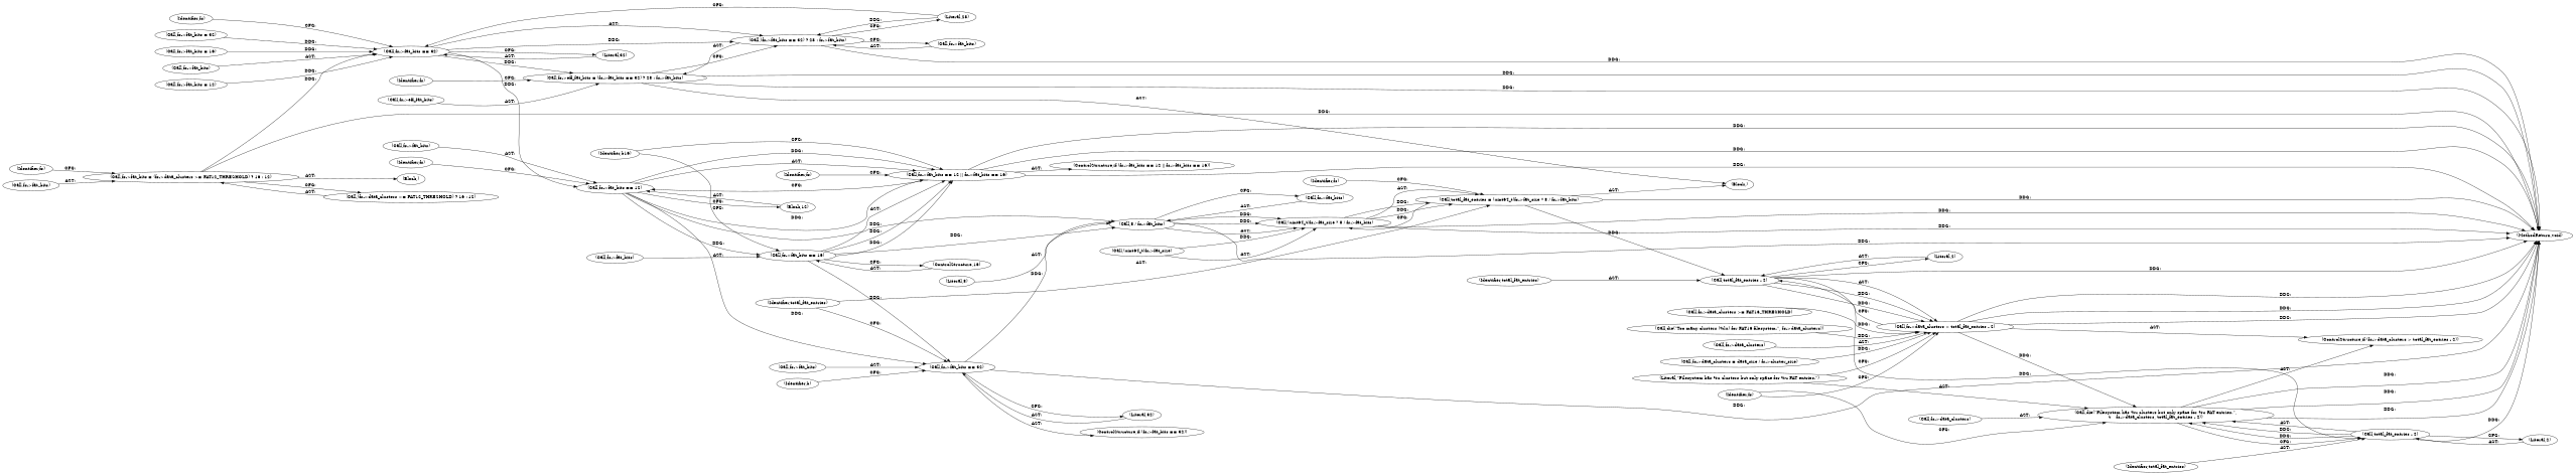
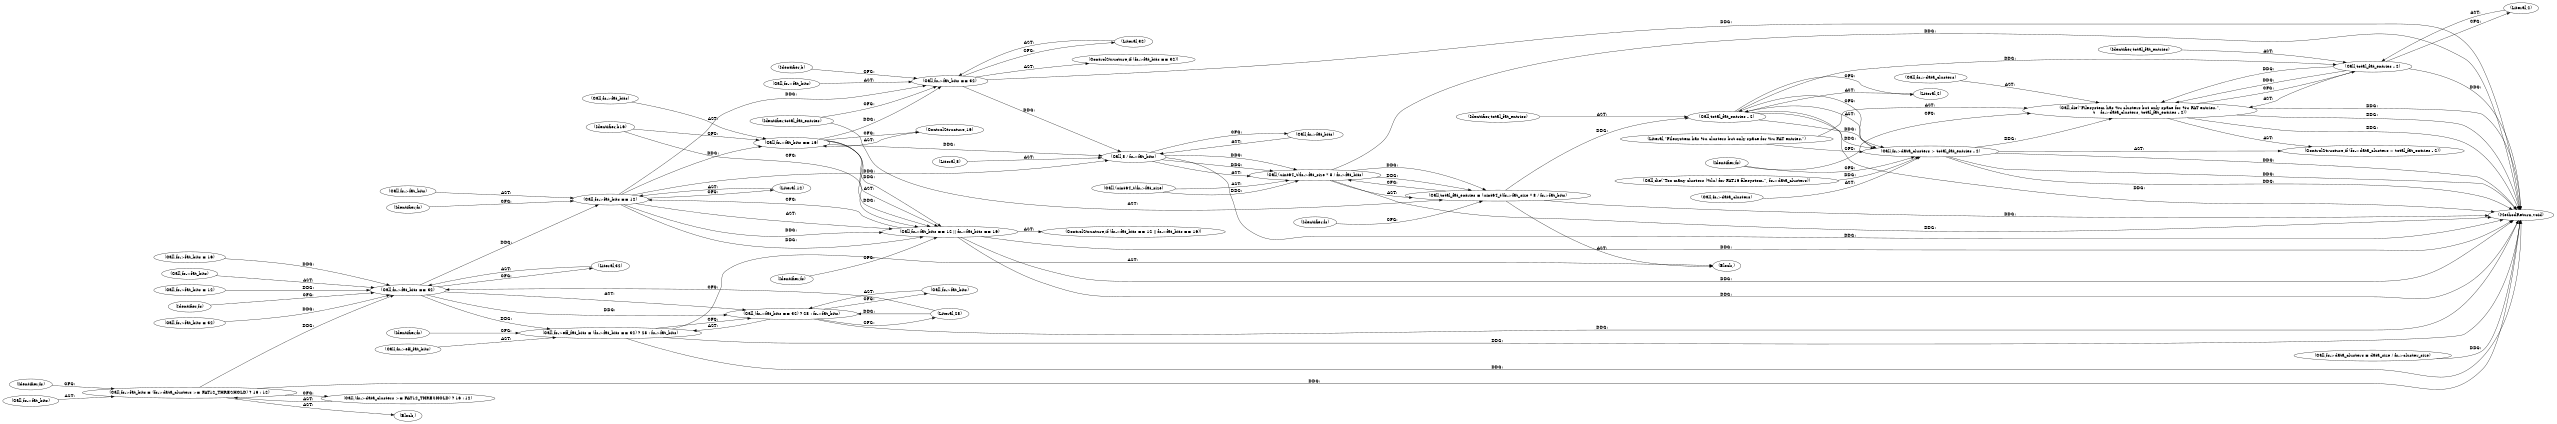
  digraph {
    rankdir=LR
    n1 [label="(Call,fs->fat_bits = (fs->data_clusters >= FAT12_THRESHOLD) ? 16 : 12)"]
    n2 [label="(Call,fs->fat_bits == 32)"]
    n3 [label="(MethodReturn,void)"]
    n4 [label="(Call,(fs->data_clusters >= FAT12_THRESHOLD) ? 16 : 12)"]
    n5 [label="(Block,)"]
    n6 [label="(Call,fs->eff_fat_bits = (fs->fat_bits == 32) ? 28 : fs->fat_bits)"]
    n7 [label="(Call,(fs->fat_bits == 32) ? 28 : fs->fat_bits)"]
    n8 [label="(Call,fs->fat_bits == 12)"]
    n9 [label="(Literal,32)"]
    n10 [label="(Block,)"]
    n11 [label="(Literal,28)"]
    n12 [label="(Call,fs->fat_bits)"]
    n13 [label="(Call,fs->fat_bits == 12 || fs->fat_bits == 16)"]
    n14 [label="(Call,fs->fat_bits == 16)"]
    n15 [label="(Call,fs->fat_bits == 32)"]
    n16 [label="(Call,8 / fs->fat_bits)"]
-   n17 [label="(Block,12)"]
+   n17 [label="(Literal,12)"]
    n18 [label="(ControlStructure,if (fs->fat_bits == 12 || fs->fat_bits == 16))"]
    n19 [label="(ControlStructure,16)"]
    n20 [label="(ControlStructure,if (fs->fat_bits == 32))"]
    n21 [label="(Literal,32)"]
    n22 [label="(Call,(uint64_t)fs->fat_size * 8 / fs->fat_bits)"]
    n23 [label="(Call,fs->fat_bits)"]
    n24 [label="(Call,total_fat_entries = (uint64_t)fs->fat_size * 8 / fs->fat_bits)"]
    n25 [label="(Call,total_fat_entries - 2)"]
    n26 [label="(Call,fs->data_clusters > total_fat_entries - 2)"]
    n27 [label="(Call,total_fat_entries - 2)"]
    n28 [label="(Literal,2)"]
    n29 [label="(Call,die(\"Filesystem has %u clusters but only space for %u FAT entries.\",\n\t    fs->data_clusters, total_fat_entries - 2))"]
    n30 [label="(ControlStructure,if (fs->data_clusters > total_fat_entries - 2))"]
    n31 [label="(Literal,2)"]
    n32 [label="(Identifier,total_fat_entries)"]
    n33 [label="(Literal,\"Filesystem has %u clusters but only space for %u FAT entries.\")"]
    n34 [label="(Identifier,fs)"]
    n35 [label="(Literal,8)"]
    n36 [label="(Identifier,total_fat_entries)"]
    n37 [label="(Identifier,fs)"]
    n38 [label="(Call,die(\"Too many clusters (%lu) for FAT16 filesystem.\", fs->data_clusters))"]
    n39 [label="(Identifier,total_fat_entries)"]
    n40 [label="(Identifier,fs)"]
    n41 [label="(Call,fs->fat_bits = 12)"]
    n42 [label="(Identifier,fs)"]
    n43 [label="(Identifier,fs)"]
    n44 [label="(Identifier,b)"]
    n45 [label="(Identifier,fs)"]
    n46 [label="(Call,fs->fat_bits)"]
    n47 [label="(Call,fs->fat_bits)"]
    n48 [label="(Identifier,fs)"]
    n49 [label="(Call,(uint64_t)fs->fat_size)"]
    n50 [label="(Call,fs->data_clusters)"]
    n51 [label="(Call,fs->fat_bits = 32)"]
    n52 [label="(Call,fs->fat_bits = 16)"]
    n53 [label="(Call,fs->fat_bits)"]
    n54 [label="(Call,fs->fat_bits)"]
    n55 [label="(Call,fs->data_clusters)"]
    n56 [label="(Call,fs->fat_bits)"]
    n57 [label="(Identifier,b16)"]
    n58 [label="(Call,fs->data_clusters = data_size / fs->cluster_size)"]
-   n59 [label="(Call,fs->data_clusters >= FAT16_THRESHOLD)"]
    n60 [label="(Call,fs->eff_fat_bits)"]
    n1 -> n2 [label="DDG: "]
    n1 -> n3 [label="DDG: "]
    n1 -> n4 [label="CFG: "]
    n1 -> n5 [label="AST: "]
    n2 -> n6 [label="DDG: "]
    n2 -> n7 [label="AST: "]
    n2 -> n7 [label="DDG: "]
    n2 -> n8 [label="DDG: "]
    n2 -> n9 [label="CFG: "]
    n4 -> n1 [label="AST: "]
    n6 -> n3 [label="DDG: "]
    n6 -> n3 [label="DDG: "]
    n6 -> n7 [label="CFG: "]
    n6 -> n10 [label="AST: "]
    n7 -> n3 [label="DDG: "]
    n7 -> n6 [label="AST: "]
    n7 -> n11 [label="CFG: "]
    n7 -> n12 [label="CFG: "]
    n8 -> n13 [label="AST: "]
    n8 -> n13 [label="DDG: "]
    n8 -> n13 [label="DDG: "]
    n8 -> n14 [label="DDG: "]
    n8 -> n15 [label="DDG: "]
    n8 -> n16 [label="DDG: "]
    n8 -> n17 [label="CFG: "]
    n9 -> n2 [label="AST: "]
    n11 -> n2 [label="CFG: "]
    n11 -> n7 [label="DDG: "]
    n12 -> n7 [label="AST: "]
    n13 -> n3 [label="DDG: "]
    n13 -> n3 [label="DDG: "]
    n13 -> n3 [label="DDG: "]
    n13 -> n8 [label="CFG: "]
    n13 -> n18 [label="AST: "]
    n14 -> n13 [label="AST: "]
    n14 -> n13 [label="DDG: "]
    n14 -> n13 [label="DDG: "]
    n14 -> n15 [label="DDG: "]
    n14 -> n16 [label="DDG: "]
    n14 -> n19 [label="CFG: "]
    n15 -> n3 [label="DDG: "]
    n15 -> n16 [label="DDG: "]
    n15 -> n20 [label="AST: "]
    n15 -> n21 [label="CFG: "]
    n16 -> n3 [label="DDG: "]
    n16 -> n22 [label="AST: "]
    n16 -> n22 [label="DDG: "]
    n16 -> n22 [label="DDG: "]
    n16 -> n23 [label="CFG: "]
    n17 -> n8 [label="AST: "]
    n19 -> n14 [label="AST: "]
    n21 -> n15 [label="AST: "]
    n22 -> n3 [label="DDG: "]
    n22 -> n3 [label="DDG: "]
    n22 -> n24 [label="AST: "]
    n22 -> n24 [label="DDG: "]
    n22 -> n24 [label="DDG: "]
    n23 -> n16 [label="AST: "]
    n24 -> n3 [label="DDG: "]
    n24 -> n10 [label="AST: "]
    n24 -> n22 [label="CFG: "]
    n24 -> n25 [label="DDG: "]
    n25 -> n3 [label="DDG: "]
    n25 -> n26 [label="AST: "]
    n25 -> n26 [label="DDG: "]
    n25 -> n26 [label="DDG: "]
    n25 -> n27 [label="DDG: "]
    n25 -> n28 [label="CFG: "]
    n26 -> n3 [label="DDG: "]
    n26 -> n3 [label="DDG: "]
    n26 -> n3 [label="DDG: "]
    n26 -> n25 [label="CFG: "]
    n26 -> n29 [label="DDG: "]
    n26 -> n30 [label="AST: "]
    n27 -> n3 [label="DDG: "]
    n27 -> n29 [label="AST: "]
    n27 -> n29 [label="DDG: "]
    n27 -> n29 [label="DDG: "]
    n27 -> n31 [label="CFG: "]
    n28 -> n25 [label="AST: "]
    n29 -> n3 [label="DDG: "]
    n29 -> n3 [label="DDG: "]
    n29 -> n3 [label="DDG: "]
    n29 -> n27 [label="CFG: "]
    n29 -> n30 [label="AST: "]
    n31 -> n27 [label="AST: "]
    n32 -> n15 [label="CFG: "]
    n32 -> n24 [label="AST: "]
    n33 -> n26 [label="CFG: "]
    n33 -> n29 [label="AST: "]
    n34 -> n1 [label="CFG: "]
    n35 -> n16 [label="AST: "]
    n36 -> n27 [label="AST: "]
    n37 -> n6 [label="CFG: "]
    n38 -> n26 [label="DDG: "]
    n39 -> n25 [label="AST: "]
    n40 -> n24 [label="CFG: "]
    n41 -> n2 [label="DDG: "]
    n42 -> n8 [label="CFG: "]
    n43 -> n26 [label="CFG: "]
    n43 -> n29 [label="CFG: "]
    n44 -> n15 [label="CFG: "]
    n45 -> n13 [label="CFG: "]
    n46 -> n14 [label="AST: "]
    n47 -> n8 [label="AST: "]
    n48 -> n2 [label="CFG: "]
    n49 -> n22 [label="AST: "]
    n49 -> n22 [label="DDG: "]
    n50 -> n29 [label="AST: "]
    n51 -> n2 [label="DDG: "]
    n52 -> n2 [label="DDG: "]
    n53 -> n1 [label="AST: "]
    n54 -> n15 [label="AST: "]
    n55 -> n26 [label="AST: "]
    n56 -> n2 [label="AST: "]
    n57 -> n13 [label="CFG: "]
    n57 -> n14 [label="CFG: "]
-   n58 -> n26 [label="DDG: "]
-   n59 -> n26 [label="DDG: "]
+   n58 -> n3 [label="DDG: "]
    n60 -> n6 [label="AST: "]
  }
